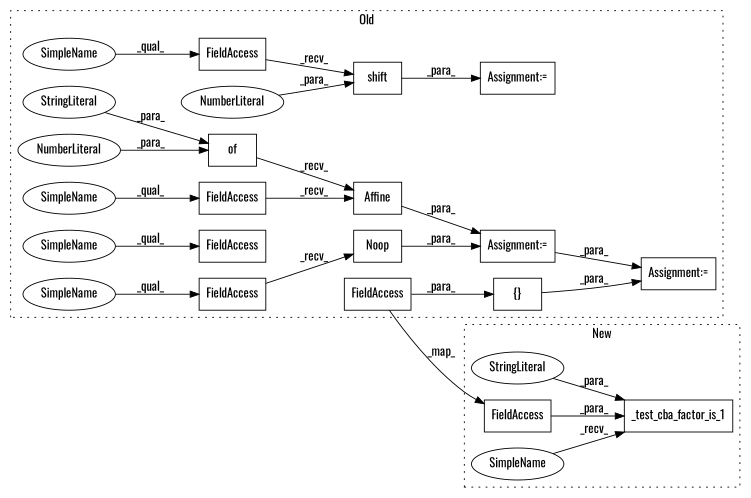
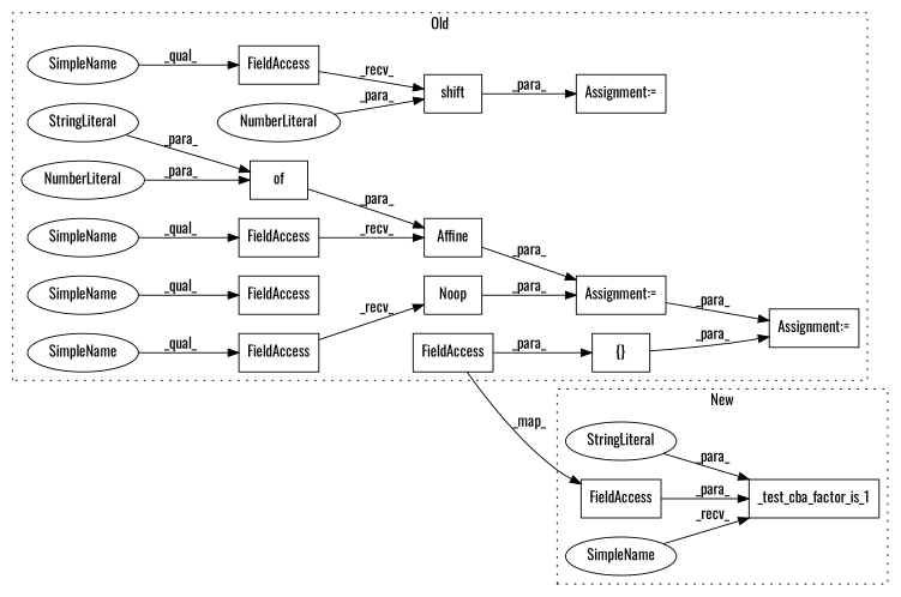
  digraph {
    fontname=Oswald
    rankdir=LR
    node [a=22 fontname=Oswald l=1 s=59568 shape=box]
    edge [fontname=Oswald]
    n1 [a=4 l="1,1" label="{}" s="59679,59690"]
    n2 [a=7 label="Assignment:=" s=59647]
    n3 [a=32 l="3,1" label=of s="59622,59630"]
    n4 [a=34 label=NumberLiteral s=59629 shape=ellipse]
    n5 [a=32 l=6 label=Noop s=59586]
    n6 [l=17 label=FieldAccess]
    n7 [l=17 label=FieldAccess s=59529]
    n8 [l=17 label=FieldAccess s=59593]
    n9 [a=32 l="7,1" label=Affine s="59611,59631"]
    n10 [l=10 label=FieldAccess s=59680]
    n11 [l=10 label=FieldAccess s=59710]
    n12 [a=32 l="6,1" label=shift s="59721,59728"]
    n13 [a=34 label=NumberLiteral s=59727 shape=ellipse]
    n14 [a=45 l=3 label=StringLiteral s=59625 shape=ellipse]
    n15 [a=7 label="Assignment:=" s=59528]
    n16 [a=7 label="Assignment:=" s=59709]
    n17 [a=42 l=4 label=SimpleName s=59710 shape=ellipse]
    n18 [a=42 l=6 label=SimpleName shape=ellipse]
    n19 [a=42 l=6 label=SimpleName s=59529 shape=ellipse]
    n20 [a=42 l=6 label=SimpleName s=59593 shape=ellipse]
    n21 [a=32 l="22,1" label=_test_cba_factor_is_1 s="59143,59195"]
    n22 [a=45 l=19 label=StringLiteral s=59165 shape=ellipse]
    n23 [l=10 label=FieldAccess s=59185]
    n24 [a=42 l=4 label=SimpleName s=59138 shape=ellipse]
    subgraph cluster_1 {
      label=Old
      style=dotted
      n1
      n2
      n3
      n4
      n5
      n6
      n7
      n8
      n9
      n10
      n11
      n12
      n13
      n14
      n15
      n16
      n17
      n18
      n19
      n20
    }
    subgraph cluster_2 {
      label=New
      style=dotted
      n21
      n22
      n23
      n24
    }
    n1 -> n2 [label=_para_]
-   n3 -> n9 [label=_recv_]
+   n3 -> n9 [label=_para_]
    n4 -> n3 [label=_para_]
    n5 -> n15 [label=_para_]
    n6 -> n5 [label=_recv_]
    n8 -> n9 [label=_recv_]
    n9 -> n15 [label=_para_]
    n10 -> n1 [label=_para_]
    n10 -> n23 [label=_map_]
    n11 -> n12 [label=_recv_]
    n12 -> n16 [label=_para_]
    n13 -> n12 [label=_para_]
    n14 -> n3 [label=_para_]
    n15 -> n2 [label=_para_]
    n17 -> n11 [label=_qual_]
    n18 -> n6 [label=_qual_]
    n19 -> n7 [label=_qual_]
    n20 -> n8 [label=_qual_]
    n22 -> n21 [label=_para_]
    n23 -> n21 [label=_para_]
    n24 -> n21 [label=_recv_]
  }
